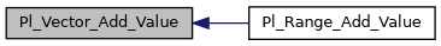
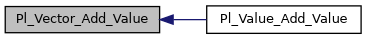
  digraph {
    rankdir=LR
    node [color=black fontname=Helvetica fontsize=10 shape=record style=filled]
    n1 [fillcolor=grey75 fontcolor=black height=0.2 label=Pl_Vector_Add_Value width=0.4]
-   n2 [fillcolor=white height=0.2 label=Pl_Range_Add_Value width=0.4]
+   n2 [fillcolor=white height=0.2 label=Pl_Value_Add_Value width=0.4]
    n1 -> n2 [color=midnightblue dir=back fontname=Helvetica fontsize=10 labelfontname=Helvetica labelfontsize=10 style=solid]
  }
